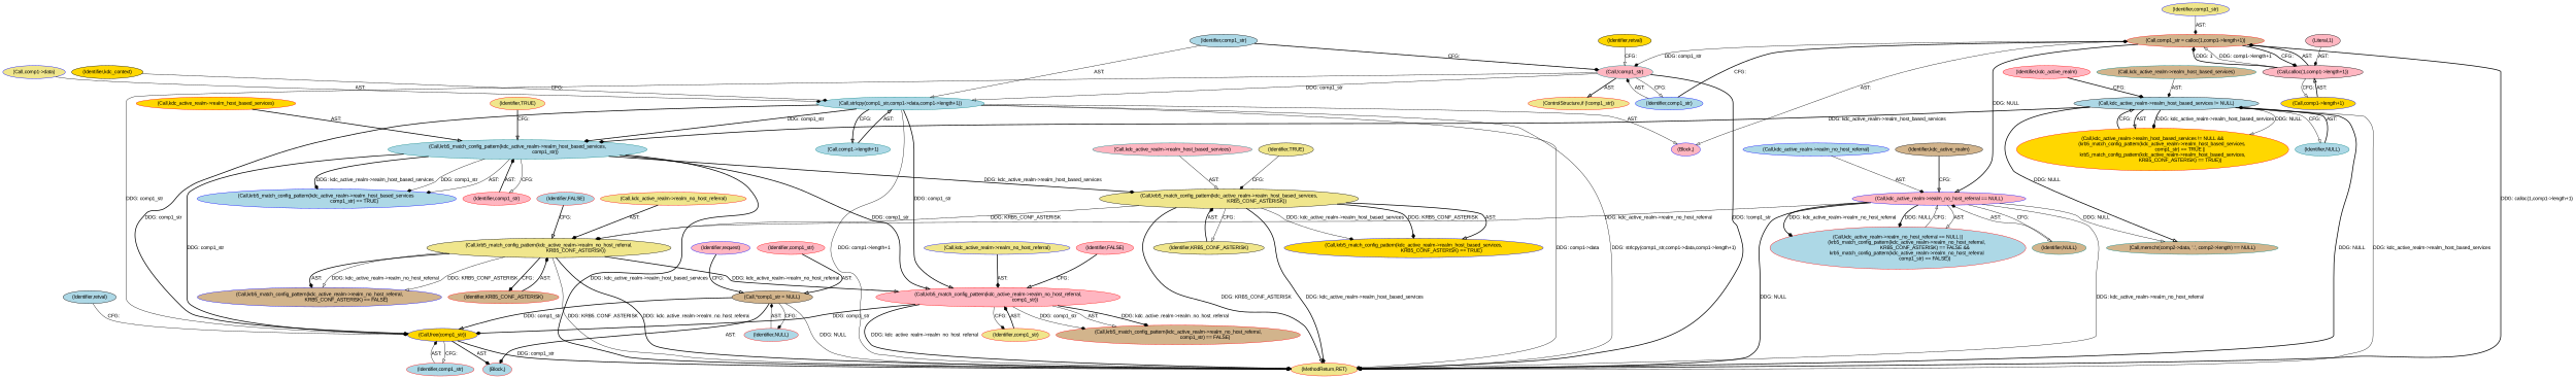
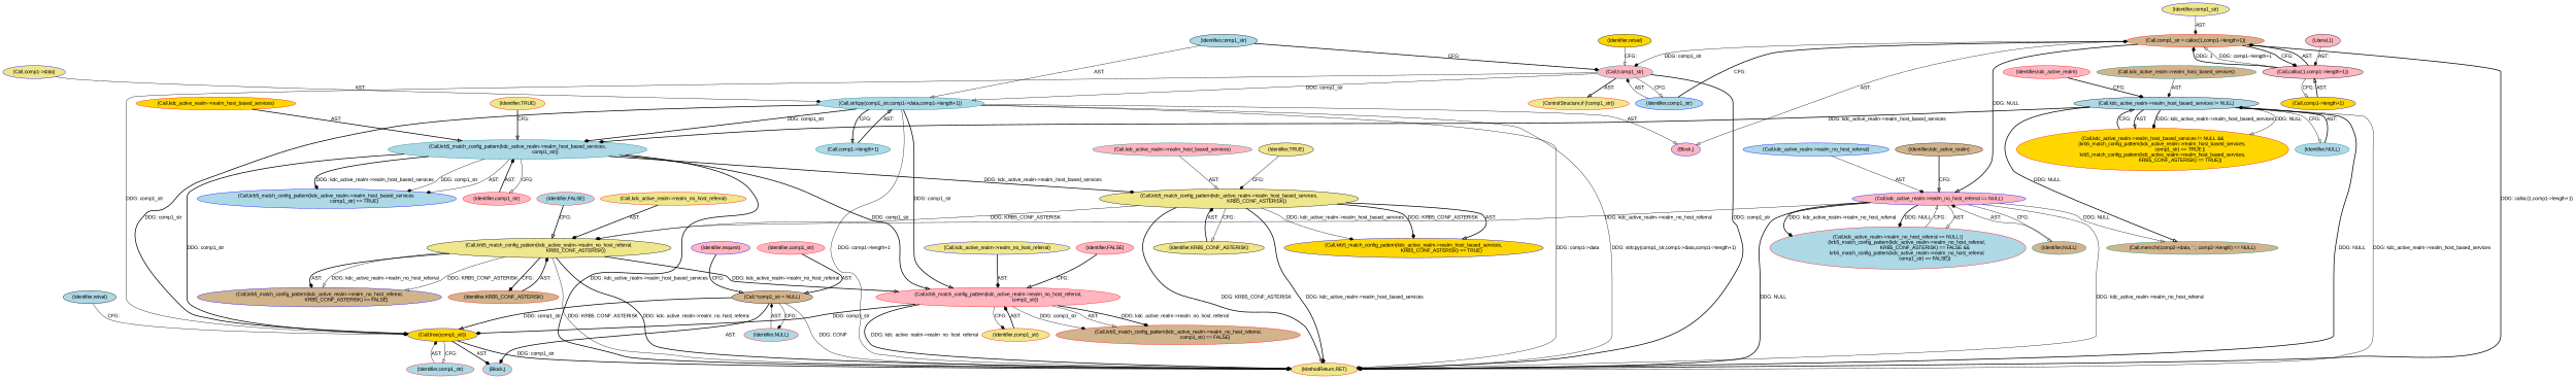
  digraph {
    fontname="Liberation Sans"
    node [color=red fillcolor=lightblue fontname="Liberation Sans" style=filled]
    edge [arrowhead=diamond fontname="Liberation Sans" style=bold]
    n1 [color=blue fillcolor=gold label="(Call,free(comp1_str))"]
    n2 [label="(Block,)"]
    n3 [label="(Identifier,comp1_str)"]
    n4 [fillcolor=khaki label="(MethodReturn,RET)"]
    n5 [color=teal label="(Call,strlcpy(comp1_str,comp1->data,comp1->length+1))"]
    n6 [color=teal label="(Call,krb5_match_config_pattern(kdc_active_realm->realm_host_based_services,\n                                         comp1_str))"]
    n7 [fillcolor=lightpink label="(Call,krb5_match_config_pattern(kdc_active_realm->realm_no_host_referral,\n                                        comp1_str))"]
    n8 [color=blue fillcolor=lightpink label="(Block,)"]
    n9 [color=teal label="(Call,comp1->length+1)"]
    n10 [color=black fillcolor=khaki label="(Call,krb5_match_config_pattern(kdc_active_realm->realm_host_based_services,\n                                         KRB5_CONF_ASTERISK))"]
    n11 [color=blue label="(Call,krb5_match_config_pattern(kdc_active_realm->realm_host_based_services,\n                                         comp1_str) == TRUE)"]
    n12 [fillcolor=lightpink label="(Identifier,comp1_str)"]
    n13 [fillcolor=khaki label="(Identifier,comp1_str)"]
    n14 [fillcolor=tan label="(Call,krb5_match_config_pattern(kdc_active_realm->realm_no_host_referral,\n                                        comp1_str) == FALSE)"]
    n15 [color=teal fillcolor=lightpink label="(Call,!comp1_str)"]
    n16 [color=blue label="(Identifier,comp1_str)"]
    n17 [fillcolor=khaki label="(ControlStructure,if (!comp1_str))"]
    n18 [fillcolor=tan label="(Call,comp1_str = calloc(1,comp1->length+1))"]
    n19 [color=black fillcolor=lightpink label="(Call,calloc(1,comp1->length+1))"]
    n20 [color=blue fillcolor=lightpink label="(Call,kdc_active_realm->realm_no_host_referral == NULL)"]
    n21 [color=blue fillcolor=gold label="(Call,comp1->length+1)"]
    n22 [color=black fillcolor=khaki label="(Call,krb5_match_config_pattern(kdc_active_realm->realm_no_host_referral,\n                                        KRB5_CONF_ASTERISK))"]
    n23 [color=blue fillcolor=gold label="(Call,krb5_match_config_pattern(kdc_active_realm->realm_host_based_services,\n                                         KRB5_CONF_ASTERISK) == TRUE)"]
    n24 [color=black fillcolor=khaki label="(Identifier,KRB5_CONF_ASTERISK)"]
    n25 [color=black label="(Call,kdc_active_realm->realm_host_based_services != NULL)"]
    n26 [fillcolor=gold label="(Call,kdc_active_realm->realm_host_based_services != NULL &&\n              (krb5_match_config_pattern(kdc_active_realm->realm_host_based_services,\n                                         comp1_str) == TRUE ||\n               krb5_match_config_pattern(kdc_active_realm->realm_host_based_services,\n                                         KRB5_CONF_ASTERISK) == TRUE))"]
    n27 [color=teal fillcolor=tan label="(Call,memchr(comp2->data, '.', comp2->length) == NULL)"]
    n28 [color=teal label="(Identifier,NULL)"]
    n29 [color=teal fillcolor=tan label="(Identifier,NULL)"]
    n30 [label="(Call,kdc_active_realm->realm_no_host_referral == NULL ||\n             (krb5_match_config_pattern(kdc_active_realm->realm_no_host_referral,\n                                        KRB5_CONF_ASTERISK) == FALSE &&\n              krb5_match_config_pattern(kdc_active_realm->realm_no_host_referral,\n                                        comp1_str) == FALSE))"]
    n31 [color=blue fillcolor=tan label="(Call,krb5_match_config_pattern(kdc_active_realm->realm_no_host_referral,\n                                        KRB5_CONF_ASTERISK) == FALSE)"]
    n32 [fillcolor=tan label="(Identifier,KRB5_CONF_ASTERISK)"]
    n33 [color=black fillcolor=tan label="(Call,*comp1_str = NULL)"]
    n34 [label="(Identifier,NULL)"]
    n35 [color=black fillcolor=khaki label="(Identifier,TRUE)"]
    n36 [color=teal fillcolor=tan label="(Call,kdc_active_realm->realm_host_based_services)"]
    n37 [fillcolor=gold label="(Call,kdc_active_realm->realm_host_based_services)"]
    n38 [color=blue fillcolor=khaki label="(Call,comp1->data)"]
    n39 [label="(Identifier,FALSE)"]
    n40 [fillcolor=lightpink label="(Identifier,kdc_active_realm)"]
    n41 [color=black label="(Identifier,retval)"]
    n42 [fillcolor=khaki label="(Identifier,TRUE)"]
    n43 [fillcolor=khaki label="(Call,kdc_active_realm->realm_no_host_referral)"]
    n44 [color=black fillcolor=lightpink label="(Literal,1)"]
    n45 [color=blue fillcolor=khaki label="(Identifier,comp1_str)"]
-   n46 [color=black fillcolor=gold label="(Identifier,kdc_context)"]
    n47 [color=blue fillcolor=khaki label="(Call,kdc_active_realm->realm_no_host_referral)"]
    n48 [color=teal fillcolor=lightpink label="(Call,kdc_active_realm->realm_host_based_services)"]
    n49 [fillcolor=lightpink label="(Identifier,FALSE)"]
    n50 [color=blue label="(Call,kdc_active_realm->realm_no_host_referral)"]
    n51 [color=black fillcolor=tan label="(Identifier,kdc_active_realm)"]
    n52 [color=black fillcolor=gold label="(Identifier,retval)"]
    n53 [color=black label="(Identifier,comp1_str)"]
    n54 [fillcolor=lightpink label="(Identifier,comp1_str)"]
    n55 [color=blue fillcolor=lightpink label="(Identifier,request)"]
    n1 -> n2 [label="AST: "]
    n1 -> n3 [arrowhead=onormal label="CFG: " style=solid]
    n1 -> n4 [arrowhead=onormal label="DDG: comp1_str"]
    n3 -> n1 [label="AST: " style=solid]
    n5 -> n1 [arrowhead=onormal label="DDG: comp1_str"]
    n5 -> n4 [label="DDG: comp1->data" style=solid]
    n5 -> n4 [arrowhead=onormal label="DDG: strlcpy(comp1_str,comp1->data,comp1->length+1)" style=solid]
    n5 -> n4 [label="DDG: comp1->length+1" style=solid]
    n5 -> n6 [label="DDG: comp1_str"]
    n5 -> n7 [arrowhead=onormal label="DDG: comp1_str"]
    n5 -> n8 [arrowhead=onormal label="AST: " style=solid]
    n5 -> n9 [arrowhead=onormal label="CFG: "]
    n6 -> n1 [label="DDG: comp1_str"]
    n6 -> n4 [arrowhead=onormal label="DDG: kdc_active_realm->realm_host_based_services"]
    n6 -> n7 [arrowhead=onormal label="DDG: comp1_str"]
    n6 -> n10 [label="DDG: kdc_active_realm->realm_host_based_services"]
    n6 -> n11 [label="AST: " style=solid]
    n6 -> n11 [label="DDG: kdc_active_realm->realm_host_based_services"]
    n6 -> n11 [label="DDG: comp1_str" style=solid]
    n6 -> n12 [arrowhead=onormal label="CFG: " style=solid]
    n7 -> n1 [label="DDG: comp1_str"]
    n7 -> n4 [label="DDG: kdc_active_realm->realm_no_host_referral"]
    n7 -> n13 [label="CFG: " style=solid]
    n7 -> n14 [arrowhead=onormal label="AST: " style=solid]
    n7 -> n14 [label="DDG: kdc_active_realm->realm_no_host_referral"]
    n7 -> n14 [label="DDG: comp1_str" style=solid]
    n9 -> n5 [arrowhead=onormal label="AST: "]
    n10 -> n4 [label="DDG: kdc_active_realm->realm_host_based_services"]
    n10 -> n4 [arrowhead=onormal label="DDG: KRB5_CONF_ASTERISK"]
    n10 -> n22 [label="DDG: KRB5_CONF_ASTERISK" style=solid]
    n10 -> n23 [arrowhead=onormal label="AST: "]
    n10 -> n23 [label="DDG: kdc_active_realm->realm_host_based_services" style=solid]
    n10 -> n23 [label="DDG: KRB5_CONF_ASTERISK"]
    n10 -> n24 [arrowhead=onormal label="CFG: " style=solid]
    n12 -> n6 [label="AST: "]
    n13 -> n7 [label="AST: "]
    n15 -> n1 [arrowhead=onormal label="DDG: comp1_str" style=solid]
-   n15 -> n4 [label="DDG: !comp1_str"]
+   n15 -> n4 [label="DDG: comp1_str"]
    n15 -> n5 [arrowhead=onormal label="DDG: comp1_str" style=solid]
    n15 -> n16 [arrowhead=onormal label="CFG: " style=solid]
    n15 -> n17 [arrowhead=onormal label="AST: "]
    n16 -> n15 [label="AST: " style=solid]
    n16 -> n18 [label="CFG: "]
    n18 -> n4 [arrowhead=onormal label="DDG: calloc(1,comp1->length+1)"]
    n18 -> n8 [arrowhead=onormal label="AST: " style=solid]
    n18 -> n15 [label="DDG: comp1_str" style=solid]
    n18 -> n19 [label="CFG: "]
    n18 -> n20 [arrowhead=onormal label="DDG: NULL"]
    n19 -> n18 [label="AST: "]
    n19 -> n18 [label="DDG: 1"]
    n19 -> n18 [arrowhead=onormal label="DDG: comp1->length+1" style=solid]
    n19 -> n21 [arrowhead=onormal label="CFG: " style=solid]
    n20 -> n4 [arrowhead=onormal label="DDG: kdc_active_realm->realm_no_host_referral" style=solid]
    n20 -> n4 [arrowhead=onormal label="DDG: NULL"]
    n20 -> n22 [label="DDG: kdc_active_realm->realm_no_host_referral" style=solid]
    n20 -> n27 [arrowhead=onormal label="DDG: NULL" style=solid]
    n20 -> n29 [arrowhead=onormal label="CFG: " style=solid]
    n20 -> n30 [arrowhead=onormal label="AST: " style=solid]
    n20 -> n30 [label="DDG: kdc_active_realm->realm_no_host_referral"]
    n20 -> n30 [label="DDG: NULL"]
    n21 -> n19 [arrowhead=onormal label="AST: "]
    n22 -> n4 [label="DDG: kdc_active_realm->realm_no_host_referral"]
    n22 -> n4 [arrowhead=onormal label="DDG: KRB5_CONF_ASTERISK" style=solid]
    n22 -> n7 [arrowhead=onormal label="DDG: kdc_active_realm->realm_no_host_referral"]
    n22 -> n31 [label="AST: "]
    n22 -> n31 [arrowhead=onormal label="DDG: kdc_active_realm->realm_no_host_referral" style=solid]
    n22 -> n31 [arrowhead=onormal label="DDG: KRB5_CONF_ASTERISK" style=solid]
    n22 -> n32 [label="CFG: "]
    n24 -> n10 [label="AST: "]
    n25 -> n4 [label="DDG: kdc_active_realm->realm_host_based_services" style=solid]
    n25 -> n4 [arrowhead=onormal label="DDG: NULL"]
    n25 -> n6 [label="DDG: kdc_active_realm->realm_host_based_services"]
    n25 -> n26 [arrowhead=onormal label="AST: "]
    n25 -> n26 [label="DDG: kdc_active_realm->realm_host_based_services"]
    n25 -> n26 [arrowhead=onormal label="DDG: NULL" style=solid]
    n25 -> n27 [arrowhead=onormal label="DDG: NULL"]
    n25 -> n28 [arrowhead=onormal label="CFG: " style=solid]
    n26 -> n25 [arrowhead=onormal label="CFG: "]
    n28 -> n25 [label="AST: "]
    n29 -> n20 [label="AST: " style=solid]
    n30 -> n20 [arrowhead=onormal label="CFG: " style=solid]
    n32 -> n22 [label="AST: "]
    n33 -> n1 [arrowhead=onormal label="DDG: comp1_str"]
    n33 -> n2 [label="AST: "]
-   n33 -> n4 [label="DDG: NULL" style=solid]
+   n33 -> n4 [label="DDG: CONF" style=solid]
    n33 -> n34 [label="CFG: " style=solid]
    n34 -> n33 [label="AST: " style=solid]
    n35 -> n10 [label="CFG: " style=solid]
    n36 -> n25 [label="AST: " style=solid]
    n37 -> n6 [arrowhead=onormal label="AST: "]
    n38 -> n5 [label="AST: " style=solid]
    n39 -> n22 [arrowhead=onormal label="CFG: "]
    n40 -> n25 [label="CFG: "]
    n41 -> n1 [label="CFG: " style=solid]
    n42 -> n6 [arrowhead=onormal label="CFG: "]
    n43 -> n22 [label="AST: "]
    n44 -> n19 [label="AST: " style=solid]
    n45 -> n18 [label="AST: " style=solid]
-   n46 -> n5 [label="CFG: " style=solid]
    n47 -> n7 [label="AST: "]
    n48 -> n10 [arrowhead=onormal label="AST: " style=solid]
    n49 -> n7 [arrowhead=onormal label="CFG: "]
    n50 -> n20 [label="AST: " style=solid]
    n51 -> n20 [arrowhead=onormal label="CFG: "]
    n52 -> n15 [arrowhead=onormal label="CFG: " style=solid]
    n53 -> n5 [arrowhead=onormal label="AST: " style=solid]
    n53 -> n15 [label="CFG: "]
    n54 -> n33 [arrowhead=onormal label="AST: "]
    n55 -> n33 [arrowhead=onormal label="CFG: "]
  }
